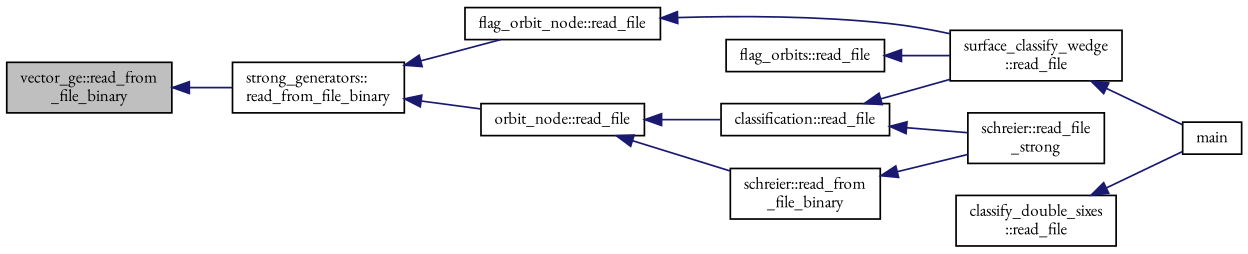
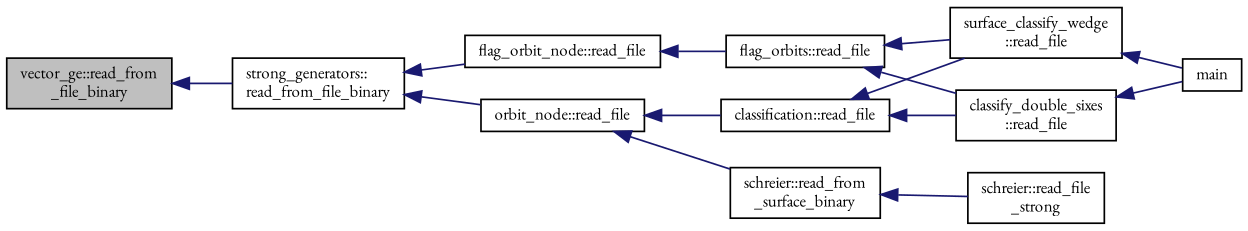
  digraph {
    fontname="EB Garamond"
    rankdir=LR
    node [color=black fillcolor=white fontname="EB Garamond" fontsize=10 shape=record style=filled]
    edge [color=midnightblue dir=back fontname="EB Garamond" fontsize=10 labelfontname=Helvetica labelfontsize=10 style=solid]
    n1 [fillcolor=grey75 fontcolor=black height=0.2 label="vector_ge::read_from\l_file_binary" width=0.4]
    n2 [height=0.2 label="strong_generators::\lread_from_file_binary" width=0.4]
-   n3 [height=0.2 label="schreier::read_from\l_file_binary" width=0.4]
+   n3 [height=0.2 label="schreier::read_from\l_surface_binary" width=0.4]
    n4 [height=0.2 label="schreier::read_file\l_strong" width=0.4]
    n5 [height=0.2 label="flag_orbit_node::read_file" width=0.4]
    n6 [height=0.2 label="orbit_node::read_file" width=0.4]
    n7 [height=0.2 label="flag_orbits::read_file" width=0.4]
    n8 [height=0.2 label="classification::read_file" width=0.4]
    n9 [height=0.2 label="classify_double_sixes\l::read_file" width=0.4]
    n10 [height=0.2 label="surface_classify_wedge\l::read_file" width=0.4]
    n11 [height=0.2 label=main width=0.4]
    n1 -> n2
    n2 -> n5
    n2 -> n6
    n3 -> n4
-   n5 -> n10
+   n5 -> n7
    n6 -> n3
    n6 -> n8
+   n7 -> n9
    n7 -> n10
-   n8 -> n4
+   n8 -> n9
    n8 -> n10
    n9 -> n11
    n10 -> n11
  }
